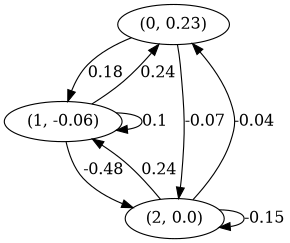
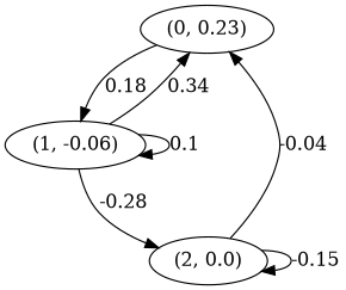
  digraph {
    n1 [label="(0, 0.23)"]
    n2 [label="(1, -0.06)"]
    n3 [label="(2, 0.0)"]
    n1 -> n2 [label=0.18]
-   n1 -> n3 [label=-0.07]
-   n2 -> n1 [label=0.24]
+   n2 -> n1 [label=0.34]
    n2 -> n2 [label=0.1]
-   n2 -> n3 [label=-0.48]
+   n2 -> n3 [label=-0.28]
    n3 -> n1 [label=-0.04]
-   n3 -> n2 [label=0.24]
    n3 -> n3 [label=-0.15]
  }
